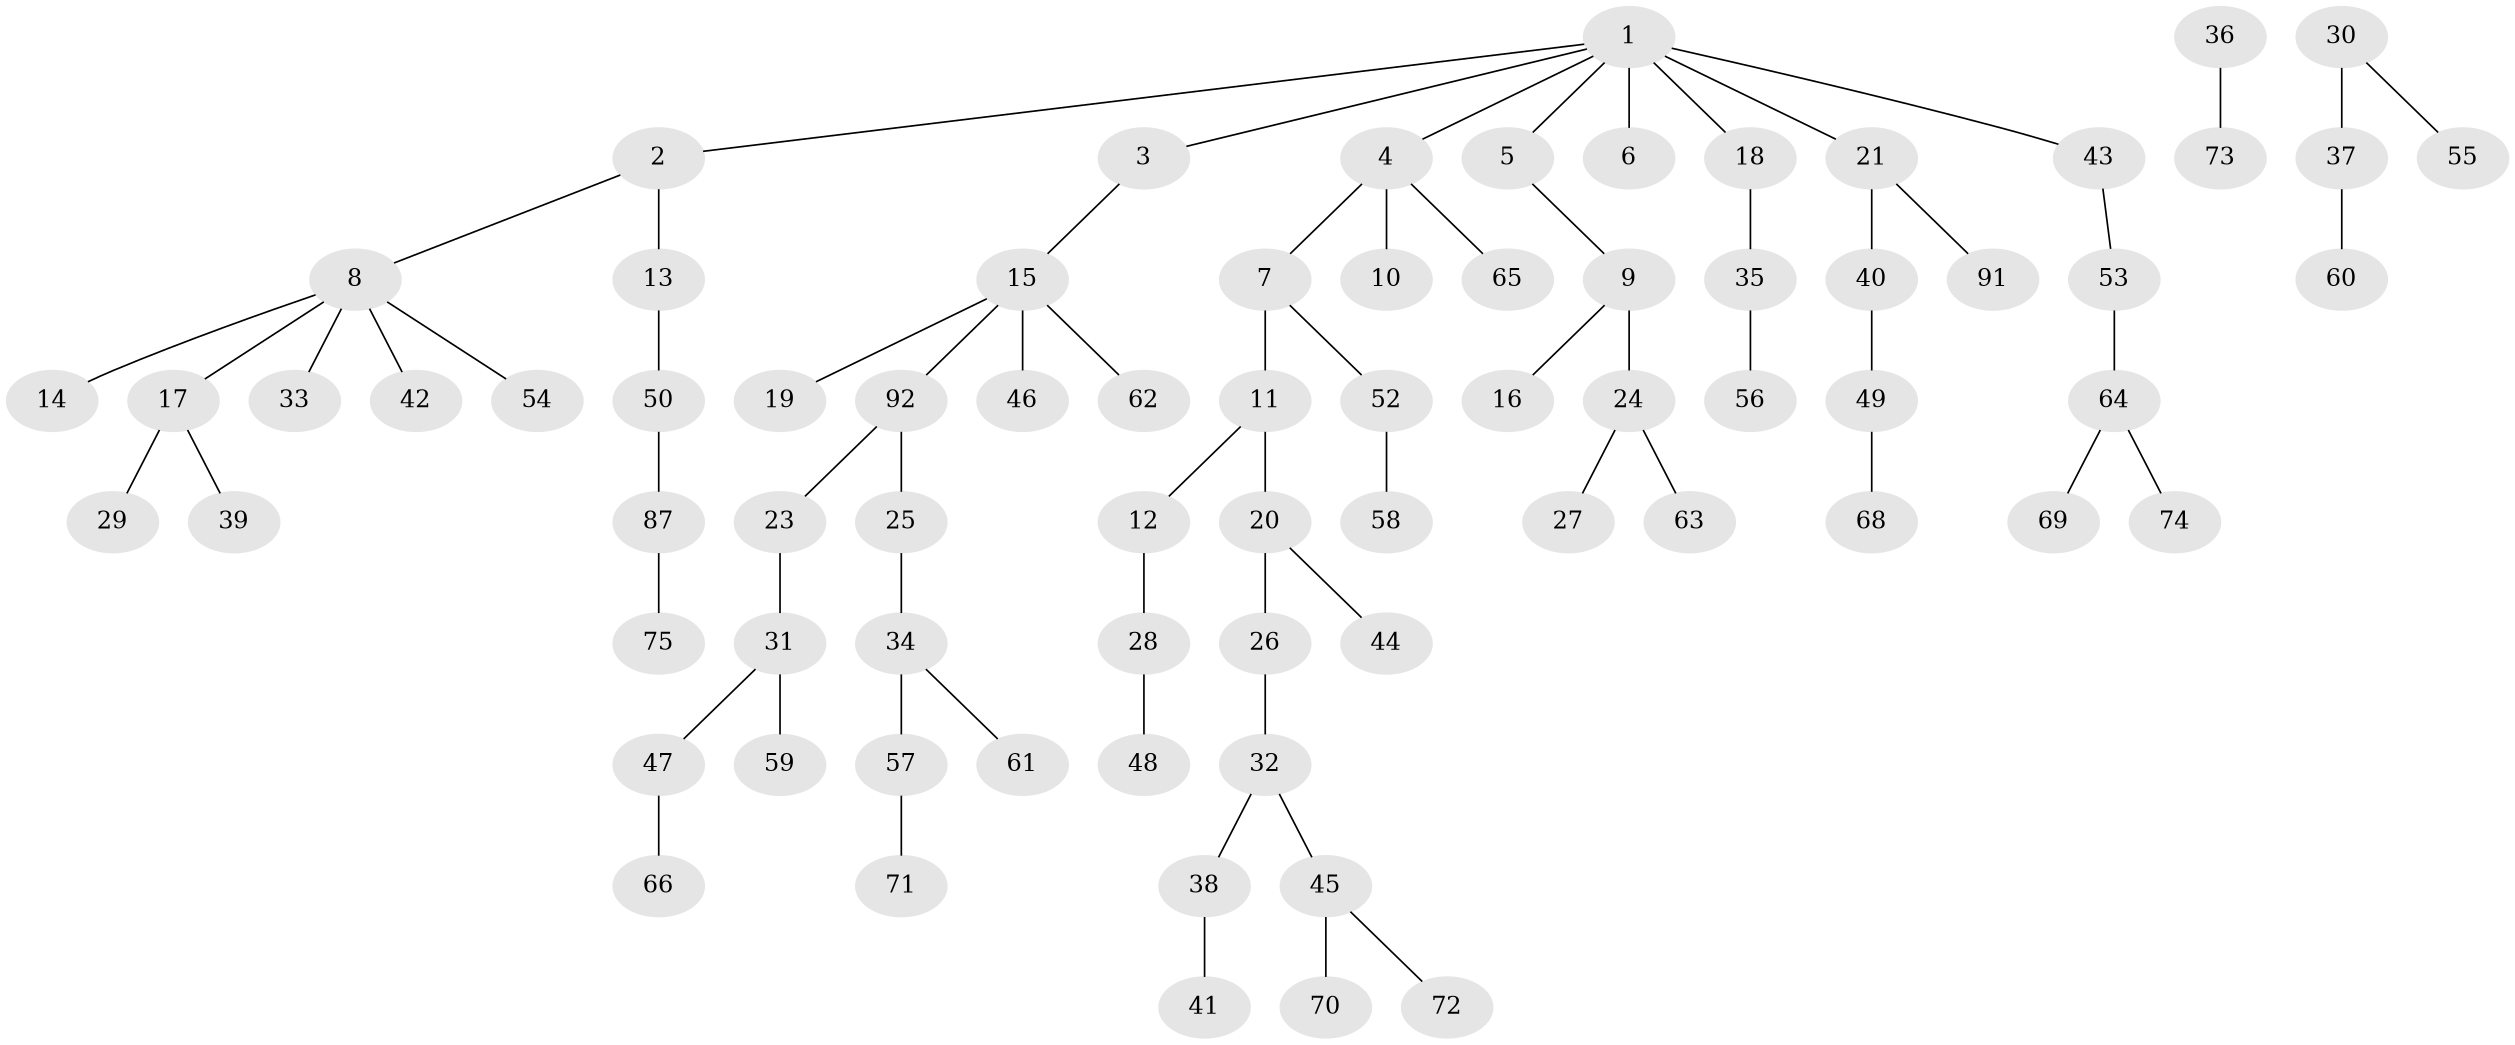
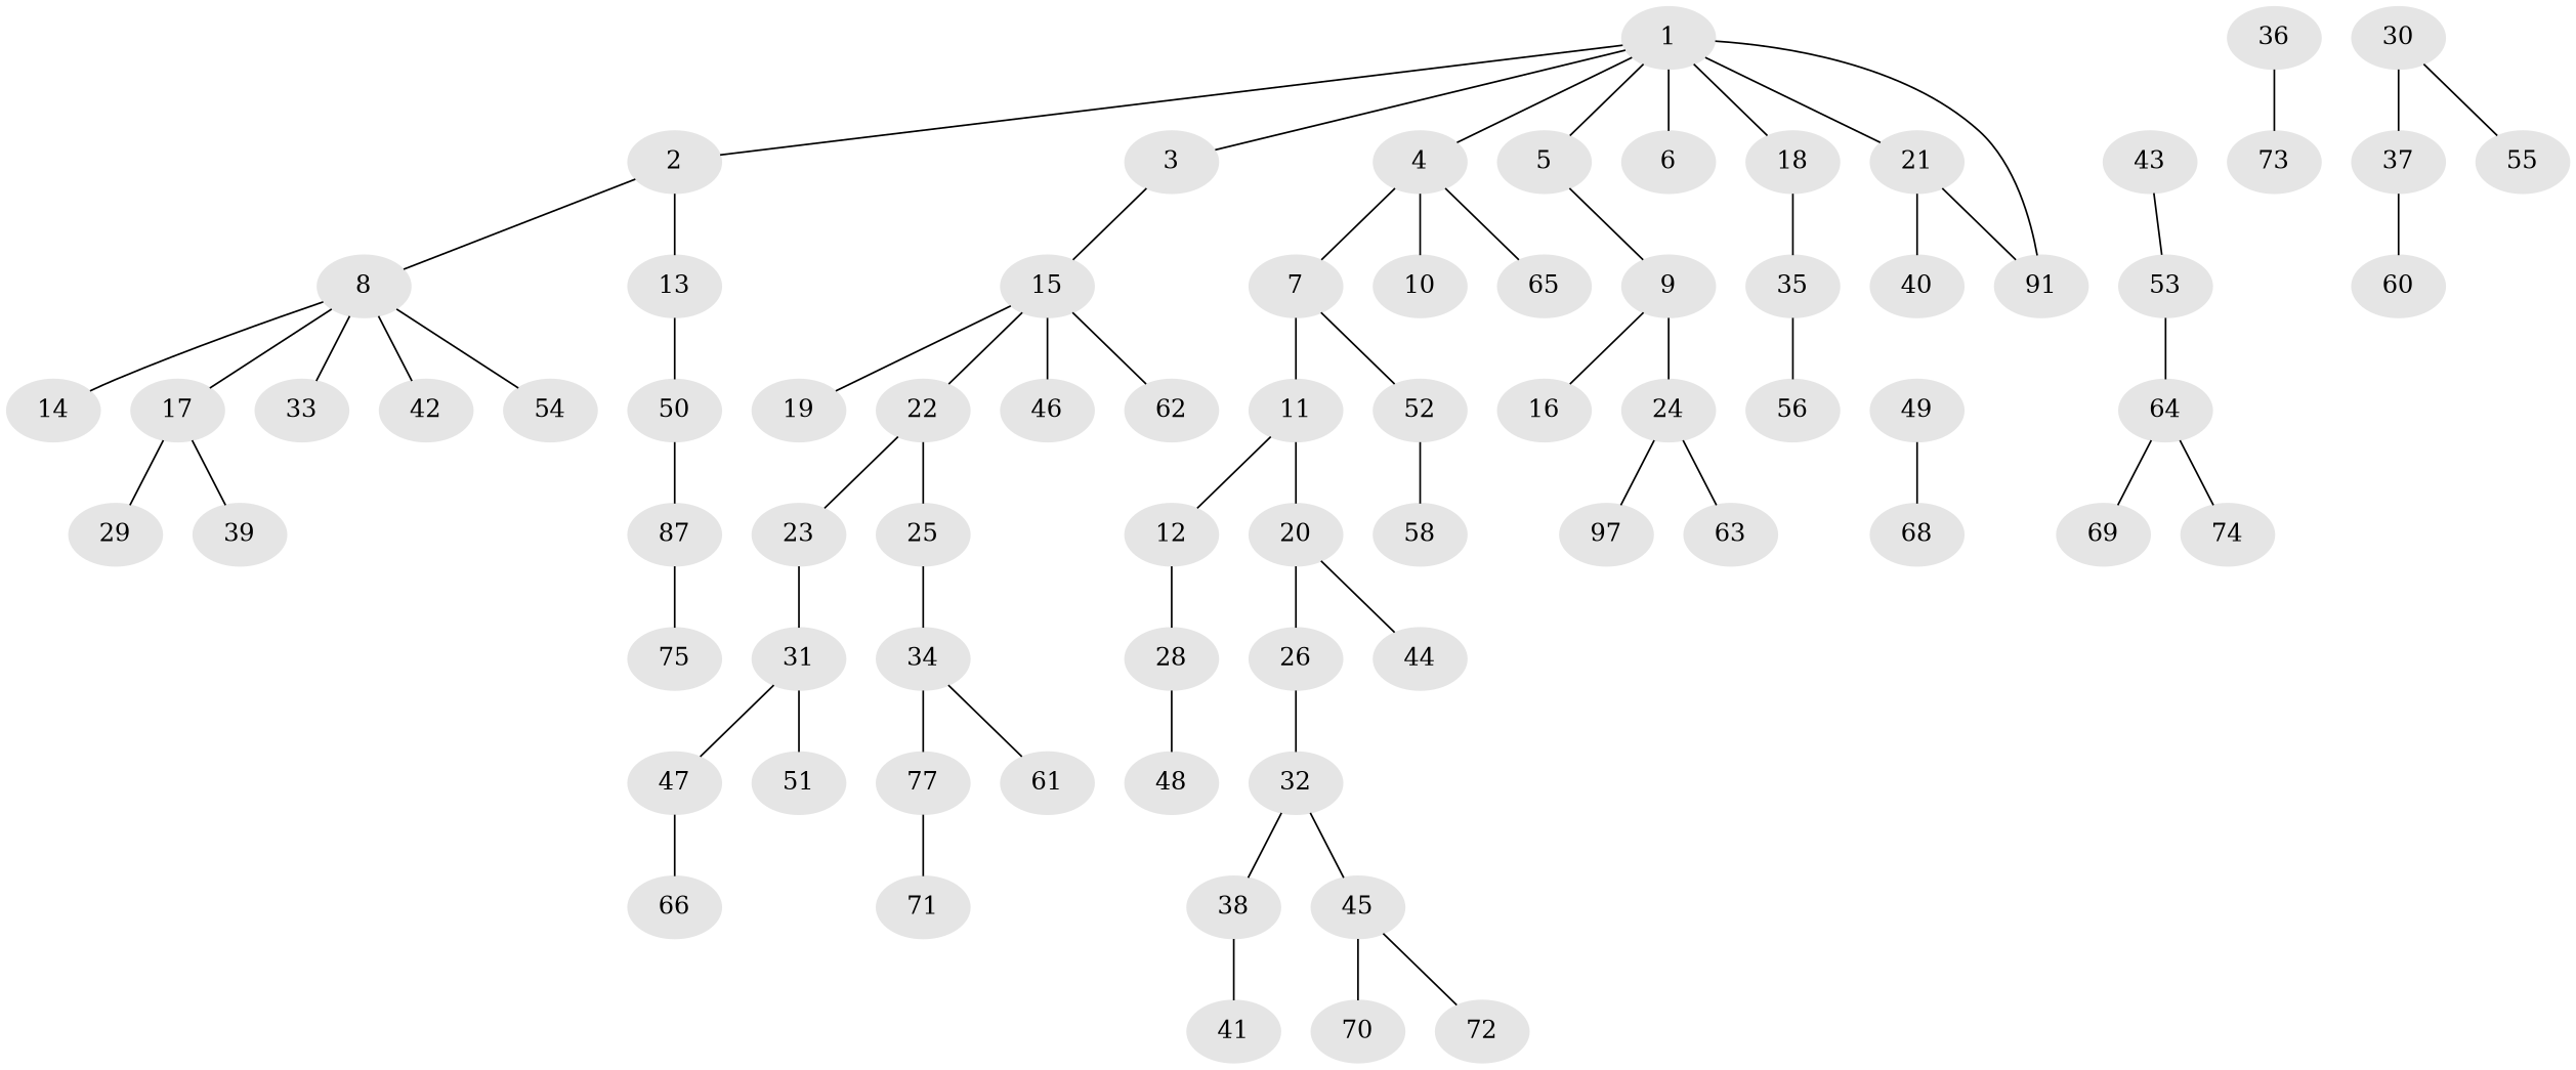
  graph {
    node [color=gray90 style=filled]
    edge [weight=1.0]
    1
    2
    3
    4
    5
    6
    18
    21
    43
    8
    13
    15
    7
    10
    65
    9
    35
    40
    n19 [label=91]
    53
    14
    17
    33
    42
    54
    50
    19
-   22 [label=92]
+   22
    46
    62
    11
    52
    16
    24
    12
    20
    36
    73
    58
    29
    39
-   27
+   27 [label=97]
    63
    28
    26
    44
    48
    n48 [label=87]
    23
    25
    30
    37
    55
    56
    32
    49
    31
    34
    47
-   59
-   57
+   59 [label=51]
+   57 [label=77]
    61
    38
    45
    60
    66
    41
    70
    72
    71
    68
    64
    75
    69
    74
    1 -- 2
    1 -- 3
    1 -- 4
    1 -- 5
    1 -- 6
    1 -- 18
    1 -- 21
-   1 -- 43
+   1 -- n19
    2 -- 8
    2 -- 13
    3 -- 15
    4 -- 7
    4 -- 10
    4 -- 65
    5 -- 9
    18 -- 35
    21 -- 40
    21 -- n19
    43 -- 53
    8 -- 14
    8 -- 17
    8 -- 33
    8 -- 42
    8 -- 54
    13 -- 50
    15 -- 19
    15 -- 22
    15 -- 46
    15 -- 62
    7 -- 11
    7 -- 52
    9 -- 16
    9 -- 24
    35 -- 56
-   40 -- 49
    53 -- 64
    17 -- 29
    17 -- 39
    50 -- n48
    22 -- 23
    22 -- 25
    11 -- 12
    11 -- 20
    52 -- 58
    24 -- 27
    24 -- 63
    12 -- 28
    20 -- 26
    20 -- 44
    36 -- 73
    28 -- 48
    26 -- 32
    n48 -- 75
    23 -- 31
    25 -- 34
    30 -- 37
    30 -- 55
    37 -- 60
    32 -- 38
    32 -- 45
    49 -- 68
    31 -- 47
    31 -- 59
    34 -- 57
    34 -- 61
    47 -- 66
    57 -- 71
    38 -- 41
    45 -- 70
    45 -- 72
    64 -- 69
    64 -- 74
  }
